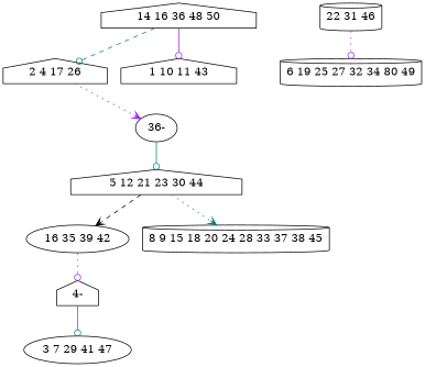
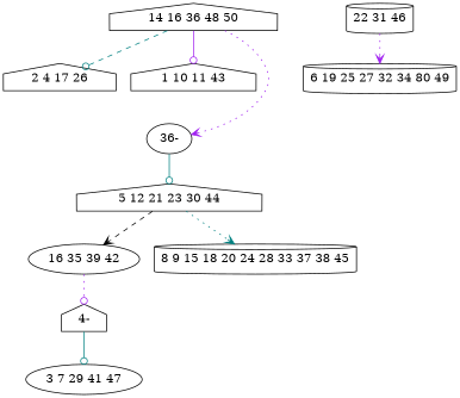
  digraph {
    node [shape=house]
    edge [arrowhead=odot color=teal style=dotted]
    n1 [label="14 16 36 48 50"]
    n2 [label="2 4 17 26"]
    n3 [label="1 10 11 43"]
    n4 [label="36-" shape=ellipse]
    n5 [label="5 12 21 23 30 44"]
    n6 [label="16 35 39 42" shape=ellipse]
    n7 [label="8 9 15 18 20 24 28 33 37 38 45" shape=cylinder]
    n8 [label="22 31 46" shape=cylinder]
    n9 [label="6 19 25 27 32 34 80 49" shape=cylinder]
    n10 [label="4-"]
    n11 [label="3 7 29 41 47" shape=ellipse]
    n1 -> n2 [style=dashed]
    n1 -> n3 [color=purple style=solid]
-   n2 -> n4 [arrowhead=vee color=purple]
+   n1 -> n4 [arrowhead=vee color=purple]
    n4 -> n5 [style=solid]
    n5 -> n6 [arrowhead=vee color=black style=dashed]
    n5 -> n7 [arrowhead=vee]
    n6 -> n10 [color=purple]
-   n8 -> n9 [color=purple]
+   n8 -> n9 [arrowhead=vee color=purple]
    n10 -> n11 [style=solid]
  }
